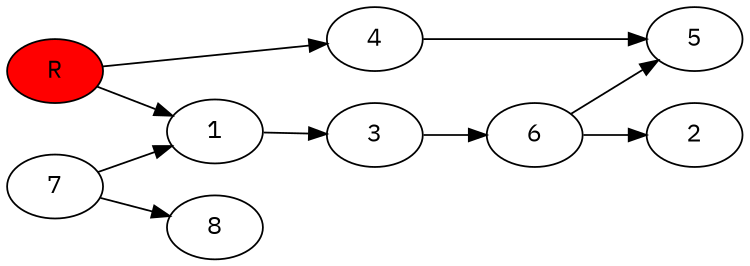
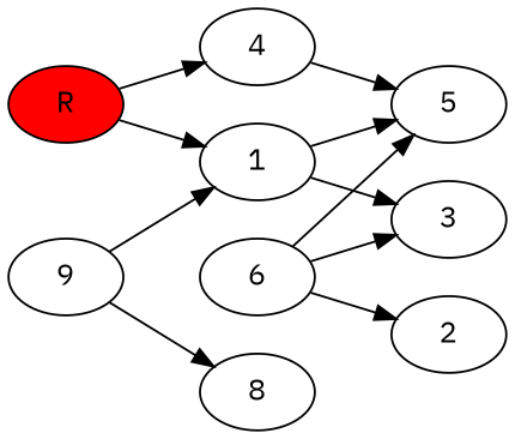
  digraph {
    fontname="IBM Plex Mono"
    rankdir=LR
    node [fontname="IBM Plex Mono"]
    edge [fontname="IBM Plex Mono"]
    1
    5
    3
    4
    6
    2
-   7
+   7 [label=9]
    8
    R [fillcolor="#ff0000" style=filled]
+   1 -> 5
    1 -> 3
    4 -> 5
    6 -> 5
-   3 -> 6
+   6 -> 3
    6 -> 2
    7 -> 1
    7 -> 8
    R -> 1
    R -> 4
  }
